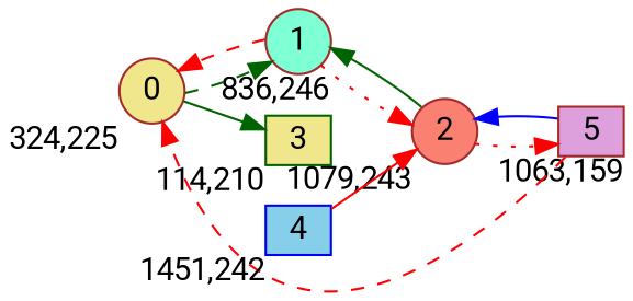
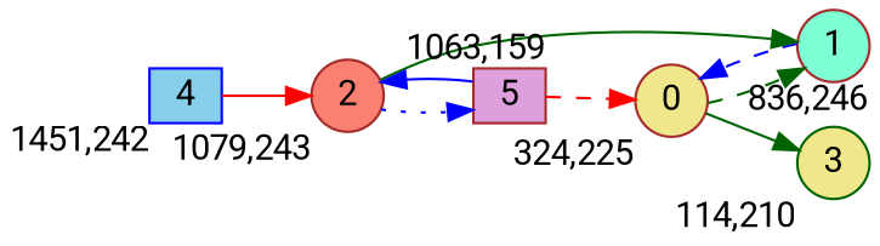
  digraph {
    bgcolor=white
    fontname=Roboto
    rankdir=LR
    node [color=brown fillcolor=khaki fixedsize=true fontname=Roboto shape=circle style=filled]
    edge [color=red fontname=Roboto style=solid]
    0 [height=0.3 width=0.4 xlabel="324,225"]
    1 [fillcolor=aquamarine height=0.3 width=0.4 xlabel="836,246"]
-   3 [color=darkgreen height=0.3 shape=box width=0.4 xlabel="114,210"]
+   3 [color=darkgreen height=0.3 width=0.4 xlabel="114,210"]
    2 [fillcolor=salmon height=0.3 width=0.4 xlabel="1079,243"]
    5 [fillcolor=plum height=0.3 shape=box width=0.4 xlabel="1063,159"]
    4 [color=blue fillcolor=skyblue height=0.3 shape=box width=0.4 xlabel="1451,242"]
    0 -> 1 [color=darkgreen style=dashed]
    0 -> 3 [color=darkgreen]
-   1 -> 0 [style=dashed]
-   1 -> 2 [style=dotted]
+   1 -> 0 [color=blue style=dashed]
    2 -> 1 [color=darkgreen]
-   2 -> 5 [style=dotted]
+   2 -> 5 [color=blue style=dotted]
    5 -> 0 [style=dashed]
    5 -> 2 [color=blue]
    4 -> 2
  }
